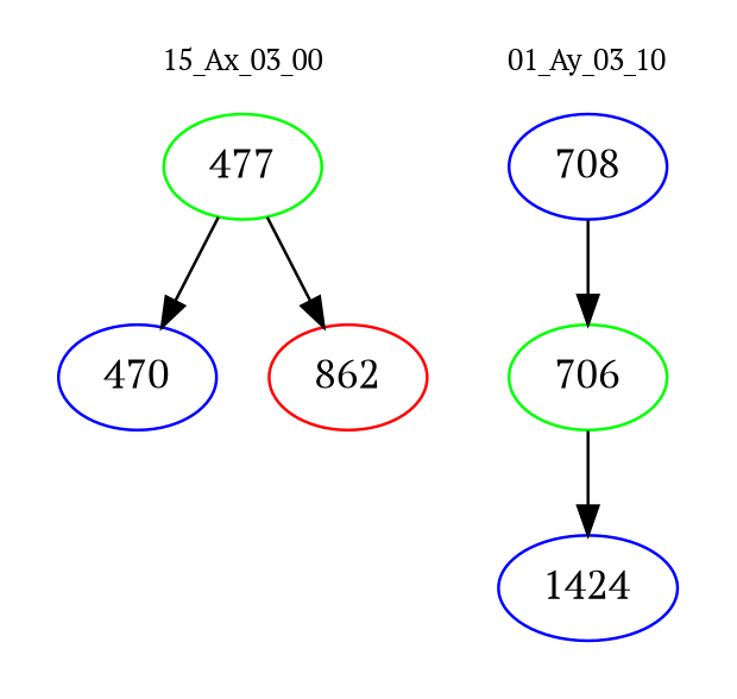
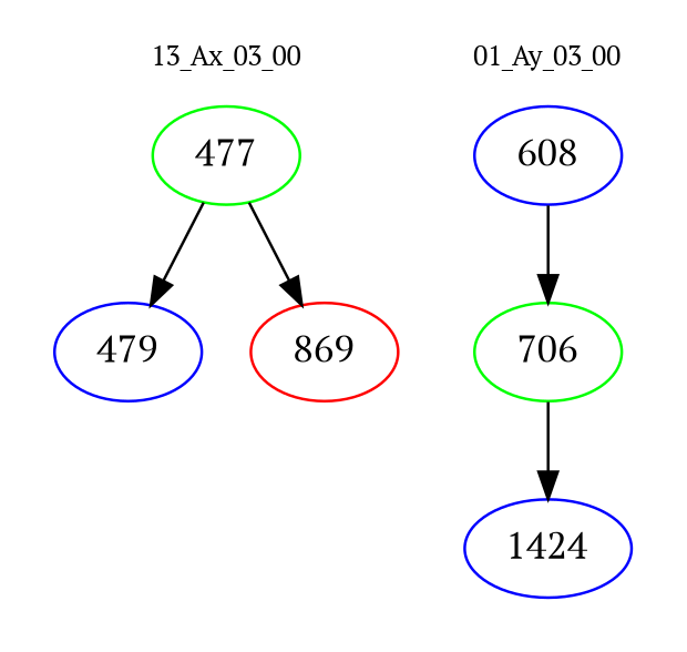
  digraph {
    fontname="PT Serif"
    node [color=blue fontname="PT Serif"]
    edge [color=black fontname="PT Serif"]
-   n1 [label=470]
+   n1 [label=479]
    n2 [color=green label=477]
-   n3 [color=red label=862]
-   n4 [label=708]
+   n3 [color=red label=869]
+   n4 [label=608]
    n5 [color=green label=706]
    n6 [label=1424]
    subgraph cluster_1 {
      color=white
      fontsize=10
-     label="15_Ax_03_00"
+     label="13_Ax_03_00"
      n1
      n2
      n3
    }
    subgraph cluster_2 {
      color=white
      fontsize=10
-     label="01_Ay_03_10"
+     label="01_Ay_03_00"
      n4
      n5
      n6
    }
    n2 -> n1
    n2 -> n3
    n4 -> n5
    n5 -> n6
  }
